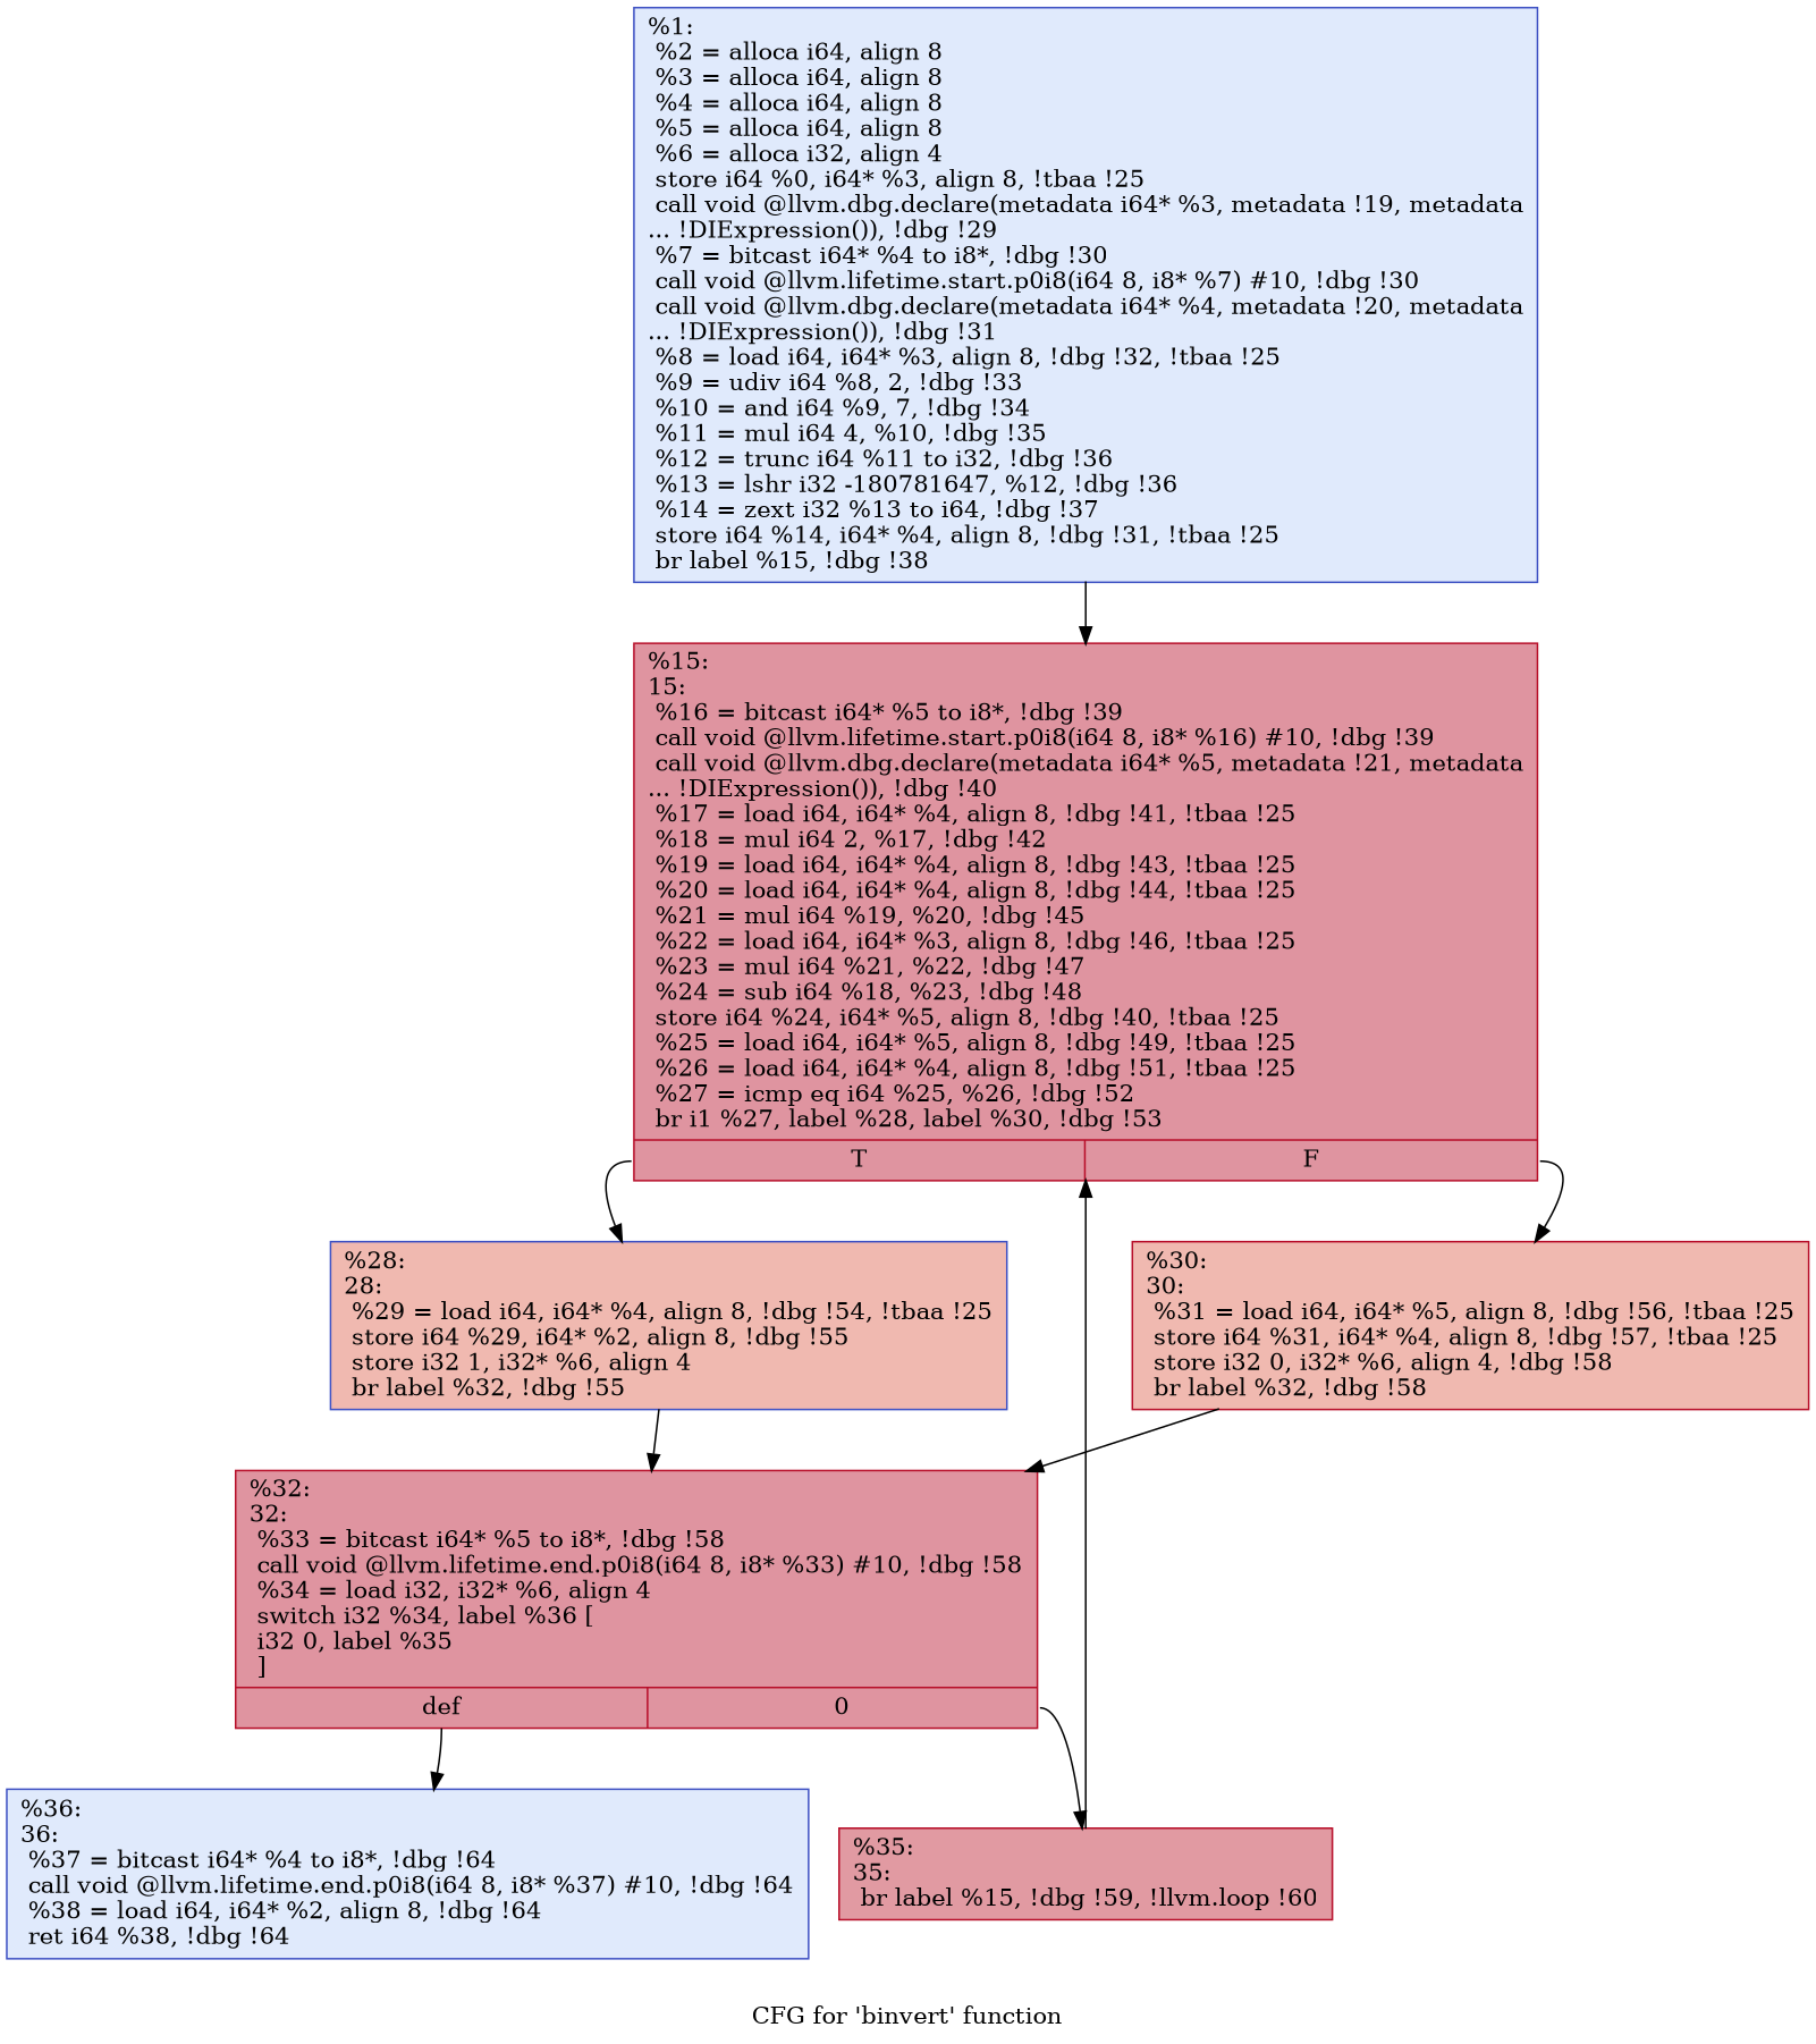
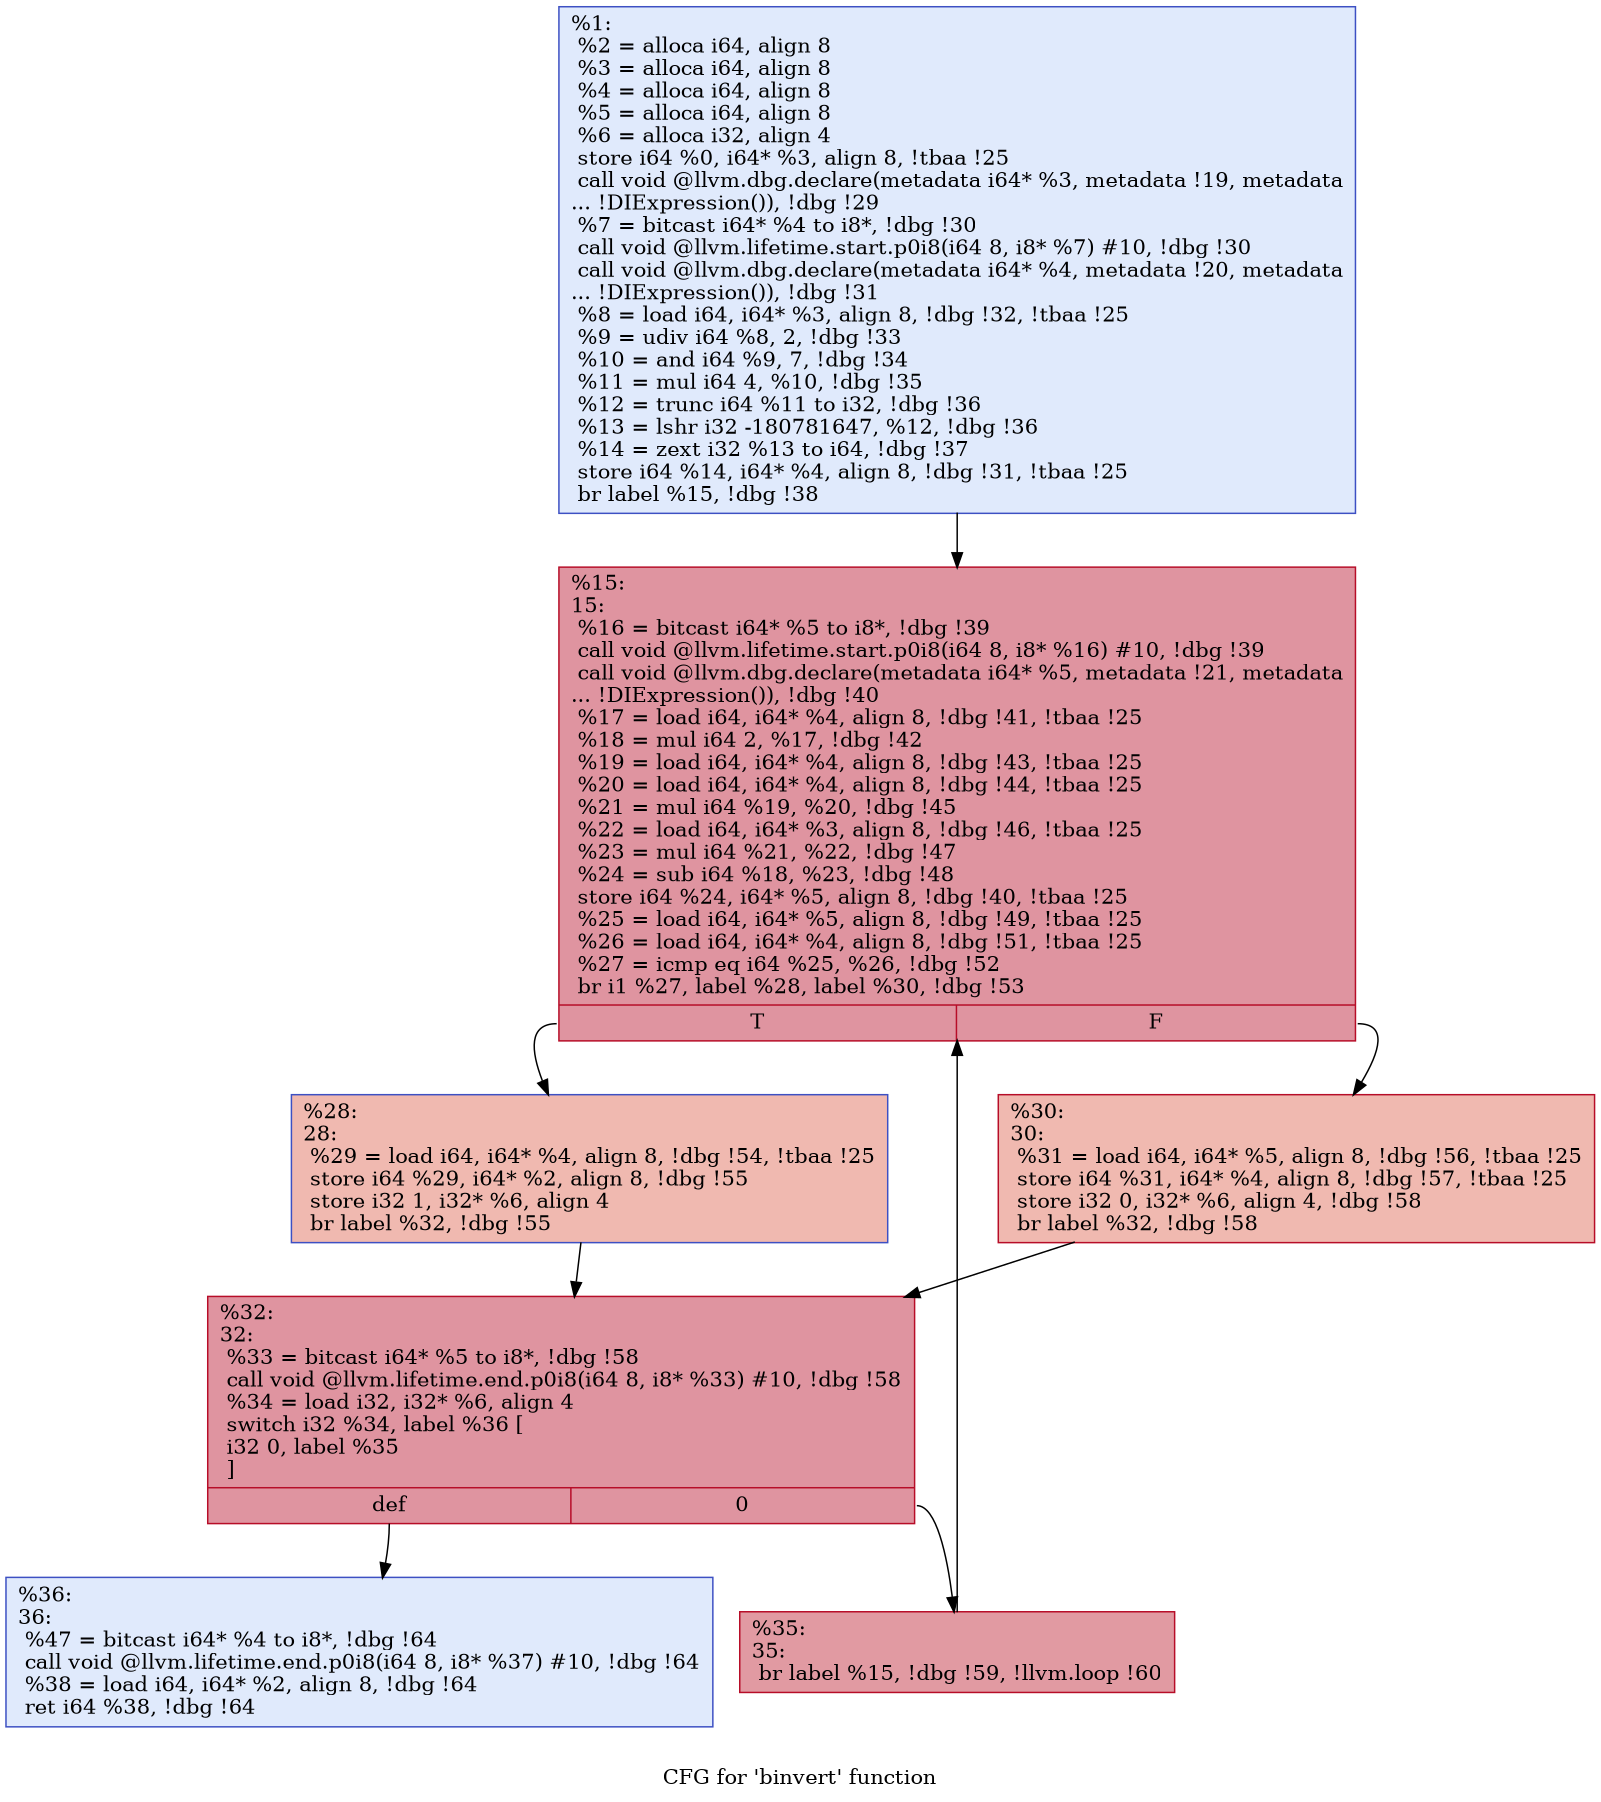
  digraph {
    label="CFG for 'binvert' function"
    node [color="#b70d28ff" fillcolor="#b9d0f970" shape=record style=filled]
    n1 [color="#3d50c3ff" label="{%1:\l  %2 = alloca i64, align 8\l  %3 = alloca i64, align 8\l  %4 = alloca i64, align 8\l  %5 = alloca i64, align 8\l  %6 = alloca i32, align 4\l  store i64 %0, i64* %3, align 8, !tbaa !25\l  call void @llvm.dbg.declare(metadata i64* %3, metadata !19, metadata\l... !DIExpression()), !dbg !29\l  %7 = bitcast i64* %4 to i8*, !dbg !30\l  call void @llvm.lifetime.start.p0i8(i64 8, i8* %7) #10, !dbg !30\l  call void @llvm.dbg.declare(metadata i64* %4, metadata !20, metadata\l... !DIExpression()), !dbg !31\l  %8 = load i64, i64* %3, align 8, !dbg !32, !tbaa !25\l  %9 = udiv i64 %8, 2, !dbg !33\l  %10 = and i64 %9, 7, !dbg !34\l  %11 = mul i64 4, %10, !dbg !35\l  %12 = trunc i64 %11 to i32, !dbg !36\l  %13 = lshr i32 -180781647, %12, !dbg !36\l  %14 = zext i32 %13 to i64, !dbg !37\l  store i64 %14, i64* %4, align 8, !dbg !31, !tbaa !25\l  br label %15, !dbg !38\l}"]
    n2 [fillcolor="#b70d2870" label="{%15:\l15:                                               \l  %16 = bitcast i64* %5 to i8*, !dbg !39\l  call void @llvm.lifetime.start.p0i8(i64 8, i8* %16) #10, !dbg !39\l  call void @llvm.dbg.declare(metadata i64* %5, metadata !21, metadata\l... !DIExpression()), !dbg !40\l  %17 = load i64, i64* %4, align 8, !dbg !41, !tbaa !25\l  %18 = mul i64 2, %17, !dbg !42\l  %19 = load i64, i64* %4, align 8, !dbg !43, !tbaa !25\l  %20 = load i64, i64* %4, align 8, !dbg !44, !tbaa !25\l  %21 = mul i64 %19, %20, !dbg !45\l  %22 = load i64, i64* %3, align 8, !dbg !46, !tbaa !25\l  %23 = mul i64 %21, %22, !dbg !47\l  %24 = sub i64 %18, %23, !dbg !48\l  store i64 %24, i64* %5, align 8, !dbg !40, !tbaa !25\l  %25 = load i64, i64* %5, align 8, !dbg !49, !tbaa !25\l  %26 = load i64, i64* %4, align 8, !dbg !51, !tbaa !25\l  %27 = icmp eq i64 %25, %26, !dbg !52\l  br i1 %27, label %28, label %30, !dbg !53\l|{<s0>T|<s1>F}}"]
    n3 [color="#3d50c3ff" fillcolor="#de614d70" label="{%28:\l28:                                               \l  %29 = load i64, i64* %4, align 8, !dbg !54, !tbaa !25\l  store i64 %29, i64* %2, align 8, !dbg !55\l  store i32 1, i32* %6, align 4\l  br label %32, !dbg !55\l}"]
    n4 [fillcolor="#de614d70" label="{%30:\l30:                                               \l  %31 = load i64, i64* %5, align 8, !dbg !56, !tbaa !25\l  store i64 %31, i64* %4, align 8, !dbg !57, !tbaa !25\l  store i32 0, i32* %6, align 4, !dbg !58\l  br label %32, !dbg !58\l}"]
    n5 [fillcolor="#b70d2870" label="{%32:\l32:                                               \l  %33 = bitcast i64* %5 to i8*, !dbg !58\l  call void @llvm.lifetime.end.p0i8(i64 8, i8* %33) #10, !dbg !58\l  %34 = load i32, i32* %6, align 4\l  switch i32 %34, label %36 [\l    i32 0, label %35\l  ]\l|{<s0>def|<s1>0}}"]
-   n6 [color="#3d50c3ff" label="{%36:\l36:                                               \l  %37 = bitcast i64* %4 to i8*, !dbg !64\l  call void @llvm.lifetime.end.p0i8(i64 8, i8* %37) #10, !dbg !64\l  %38 = load i64, i64* %2, align 8, !dbg !64\l  ret i64 %38, !dbg !64\l}"]
+   n6 [color="#3d50c3ff" label="{%36:\l36:                                               \l  %47 = bitcast i64* %4 to i8*, !dbg !64\l  call void @llvm.lifetime.end.p0i8(i64 8, i8* %37) #10, !dbg !64\l  %38 = load i64, i64* %2, align 8, !dbg !64\l  ret i64 %38, !dbg !64\l}"]
    n7 [fillcolor="#bb1b2c70" label="{%35:\l35:                                               \l  br label %15, !dbg !59, !llvm.loop !60\l}"]
    n1 -> n2
    n2 -> n3 [tailport=s0]
    n2 -> n4 [tailport=s1]
    n3 -> n5
    n4 -> n5
    n5 -> n6 [tailport=s0]
    n5 -> n7 [tailport=s1]
    n7 -> n2
  }
